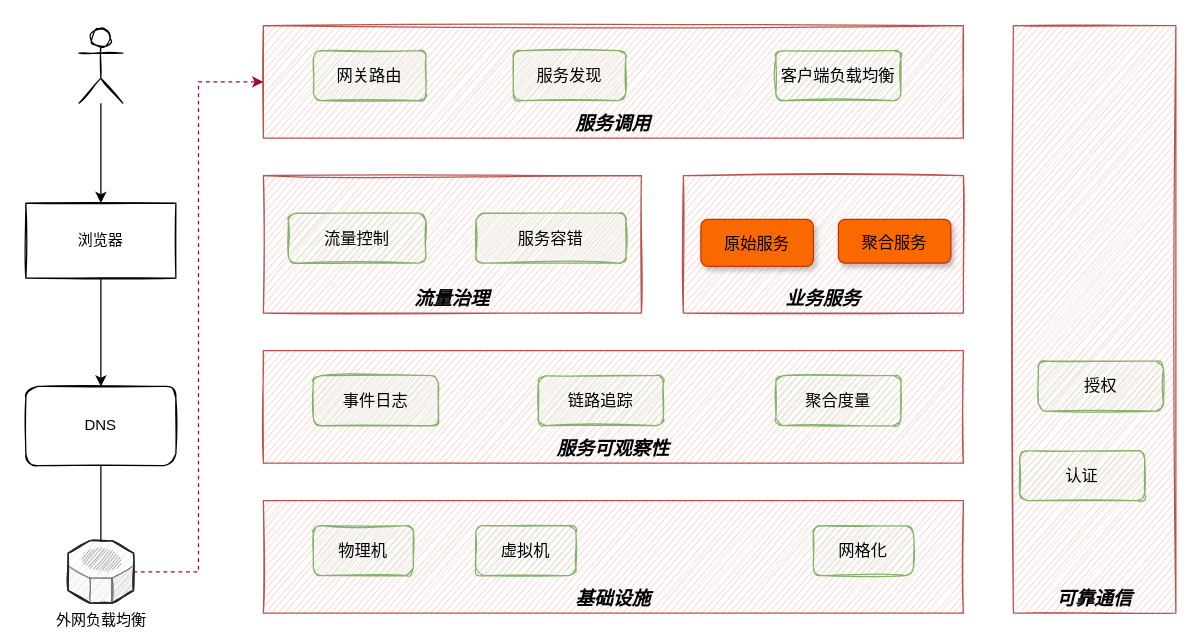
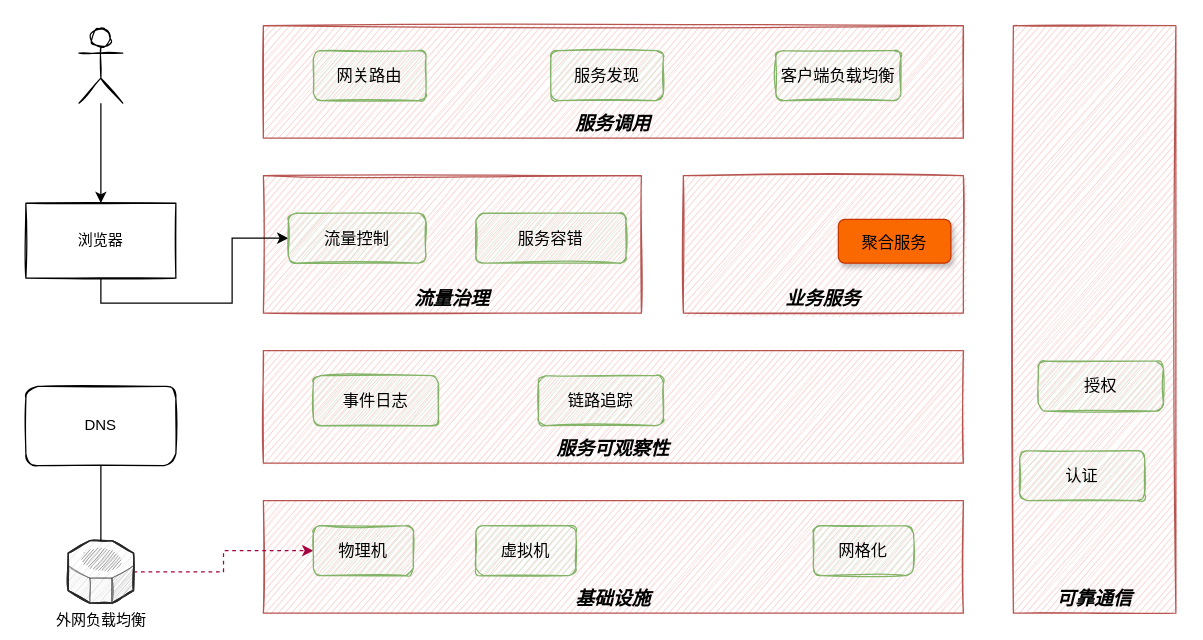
  <mxCell id="0" />
  <mxCell id="1" value="底框" style="" parent="0" />
  <mxCell id="2" value="服务可观察性" style="rounded=0;whiteSpace=wrap;html=1;sketch=1;verticalAlign=bottom;align=center;fontSize=15;fontStyle=3;container=0;fillColor=#f8cecc;strokeColor=#b85450;" vertex="1" parent="1"><mxGeometry x="210" y="280" width="560" height="90" as="geometry" /></mxCell>
  <mxCell id="3" value="基础设施" style="rounded=0;whiteSpace=wrap;html=1;sketch=1;verticalAlign=bottom;align=center;fontSize=15;fontStyle=3;container=0;fillColor=#f8cecc;strokeColor=#b85450;" vertex="1" parent="1"><mxGeometry x="210" y="400" width="560" height="90" as="geometry" /></mxCell>
  <mxCell id="4" value="服务调用" style="rounded=0;whiteSpace=wrap;html=1;sketch=1;verticalAlign=bottom;align=center;fontSize=15;fontStyle=3;container=0;fillColor=#f8cecc;strokeColor=#b85450;" vertex="1" parent="1"><mxGeometry x="210" y="20" width="560" height="90" as="geometry" /></mxCell>
  <mxCell id="5" value="可靠通信" style="rounded=0;whiteSpace=wrap;html=1;sketch=1;verticalAlign=bottom;align=center;fontSize=15;fontStyle=3;container=0;fillColor=#f8cecc;strokeColor=#b85450;" vertex="1" parent="1"><mxGeometry x="810" y="20" width="130" height="470" as="geometry" /></mxCell>
  <mxCell id="6" value="流量治理" style="rounded=0;whiteSpace=wrap;html=1;sketch=1;verticalAlign=bottom;align=center;fontSize=15;fontStyle=3;container=0;fillColor=#f8cecc;strokeColor=#b85450;" vertex="1" parent="1"><mxGeometry x="210" y="140" width="302.4" height="110" as="geometry" /></mxCell>
  <mxCell id="7" value="业务服务" style="rounded=0;whiteSpace=wrap;html=1;sketch=1;verticalAlign=bottom;align=center;fontSize=15;fontStyle=3;container=0;fillColor=#f8cecc;strokeColor=#b85450;" vertex="1" parent="1"><mxGeometry x="546" y="140" width="224.0" height="110" as="geometry" /></mxCell>
  <mxCell id="8" style="edgeStyle=orthogonalEdgeStyle;rounded=0;orthogonalLoop=1;jettySize=auto;html=1;exitX=0.5;exitY=1;exitDx=0;exitDy=0;fontSize=13;fontColor=#FFB366;" edge="1" parent="1" source="21" target="21"><mxGeometry relative="1" as="geometry" /></mxCell>
  <mxCell id="9" value="对象" style="" parent="0" />
  <mxCell id="10" value="浏览器" style="rounded=0;whiteSpace=wrap;html=1;sketch=1;" vertex="1" parent="9"><mxGeometry x="20" y="162" width="120" height="60" as="geometry" /></mxCell>
  <mxCell id="11" style="edgeStyle=orthogonalEdgeStyle;rounded=0;orthogonalLoop=1;jettySize=auto;html=1;" edge="1" parent="9" source="12" target="10"><mxGeometry relative="1" as="geometry"><mxPoint x="80" y="42" as="sourcePoint" /></mxGeometry></mxCell>
  <mxCell id="12" value="" style="shape=umlActor;verticalLabelPosition=bottom;verticalAlign=top;html=1;outlineConnect=0;sketch=1;" vertex="1" parent="9"><mxGeometry x="62.5" y="22" width="35" height="60" as="geometry" /></mxCell>
  <mxCell id="13" value="DNS" style="rounded=1;whiteSpace=wrap;html=1;sketch=1;" vertex="1" parent="9"><mxGeometry x="20" y="308.67" width="120" height="63.33" as="geometry" /></mxCell>
- <mxCell id="14" style="edgeStyle=orthogonalEdgeStyle;rounded=0;orthogonalLoop=1;jettySize=auto;html=1;exitX=0.5;exitY=1;exitDx=0;exitDy=0;" edge="1" parent="9" source="10" target="13"><mxGeometry relative="1" as="geometry"><mxPoint x="375" y="-11.333" as="targetPoint" /></mxGeometry></mxCell>
- <mxCell id="15" value="" style="edgeStyle=orthogonalEdgeStyle;rounded=0;orthogonalLoop=1;jettySize=auto;html=1;fontSize=13;fontColor=#FFFFFF;entryX=0;entryY=0.5;entryDx=0;entryDy=0;elbow=vertical;dashed=1;fillColor=#d80073;strokeColor=#A50040;" edge="1" parent="9" source="16" target="4"><mxGeometry relative="1" as="geometry"><mxPoint x="152.17" y="457.003" as="targetPoint" /></mxGeometry></mxCell>
+ <mxCell id="14" style="edgeStyle=orthogonalEdgeStyle;rounded=0;orthogonalLoop=1;jettySize=auto;html=1;exitX=0.5;exitY=1;exitDx=0;exitDy=0;" edge="1" parent="9" source="10" target="26"><mxGeometry relative="1" as="geometry"><mxPoint x="375" y="-11.333" as="targetPoint" /></mxGeometry></mxCell>
+ <mxCell id="15" value="" style="edgeStyle=orthogonalEdgeStyle;rounded=0;orthogonalLoop=1;jettySize=auto;html=1;fontSize=13;fontColor=#FFFFFF;elbow=vertical;dashed=1;fillColor=#d80073;strokeColor=#A50040;" edge="1" parent="9" source="16" target="31"><mxGeometry relative="1" as="geometry"><mxPoint x="152.17" y="457.003" as="targetPoint" /></mxGeometry></mxCell>
  <mxCell id="16" value="外网负载均衡" style="verticalLabelPosition=bottom;html=1;verticalAlign=top;strokeWidth=1;align=center;outlineConnect=0;dashed=0;outlineConnect=0;shape=mxgraph.aws3d.elasticLoadBalancing;fillColor=#ECECEC;strokeColor=#5E5E5E;aspect=fixed;sketch=1;" vertex="1" parent="9"><mxGeometry x="53.915" y="432.003" width="52.17" height="50" as="geometry" /></mxCell>
  <mxCell id="17" style="edgeStyle=orthogonalEdgeStyle;rounded=0;orthogonalLoop=1;jettySize=auto;html=1;exitX=0.5;exitY=1;exitDx=0;exitDy=0;endArrow=none;" edge="1" parent="9" source="13" target="16"><mxGeometry relative="1" as="geometry"><mxPoint x="535" y="-11.333" as="targetPoint" /></mxGeometry></mxCell>
  <mxCell id="18" value="事件日志" style="rounded=1;whiteSpace=wrap;html=1;sketch=1;fontSize=13;fillColor=#d5e8d4;strokeColor=#82b366;" vertex="1" parent="9"><mxGeometry x="250" y="300" width="100" height="40" as="geometry" /></mxCell>
  <mxCell id="19" value="链路追踪" style="rounded=1;whiteSpace=wrap;html=1;sketch=1;fontSize=13;fillColor=#d5e8d4;strokeColor=#82b366;" vertex="1" parent="9"><mxGeometry x="430" y="300" width="100" height="40" as="geometry" /></mxCell>
- <mxCell id="20" value="聚合度量" style="rounded=1;whiteSpace=wrap;html=1;sketch=1;fontSize=13;fillColor=#d5e8d4;strokeColor=#82b366;" vertex="1" parent="9"><mxGeometry x="620" y="300" width="100" height="40" as="geometry" /></mxCell>
  <mxCell id="21" value="认证" style="rounded=1;whiteSpace=wrap;html=1;sketch=1;fontSize=13;fillColor=#d5e8d4;strokeColor=#82b366;" vertex="1" parent="9"><mxGeometry x="815" y="360" width="100" height="40" as="geometry" /></mxCell>
  <mxCell id="22" value="授权" style="rounded=1;whiteSpace=wrap;html=1;sketch=1;fontSize=13;fillColor=#d5e8d4;strokeColor=#82b366;" vertex="1" parent="9"><mxGeometry x="830" y="288.34" width="100" height="40" as="geometry" /></mxCell>
- <mxCell id="23" value="服务发现" style="rounded=1;whiteSpace=wrap;html=1;sketch=1;fontSize=13;fillColor=#d5e8d4;strokeColor=#82b366;" vertex="1" parent="9"><mxGeometry x="410" y="40" width="90" height="40" as="geometry" /></mxCell>
+ <mxCell id="23" value="服务发现" style="rounded=1;whiteSpace=wrap;html=1;sketch=1;fontSize=13;fillColor=#d5e8d4;strokeColor=#82b366;" vertex="1" parent="9"><mxGeometry x="440" y="40" width="90" height="40" as="geometry" /></mxCell>
  <mxCell id="24" value="网关路由" style="rounded=1;whiteSpace=wrap;html=1;sketch=1;fontSize=13;fillColor=#d5e8d4;strokeColor=#82b366;" vertex="1" parent="9"><mxGeometry x="250" y="40" width="90" height="40" as="geometry" /></mxCell>
  <mxCell id="25" value="客户端负载均衡" style="rounded=1;whiteSpace=wrap;html=1;sketch=1;fontSize=13;fillColor=#d5e8d4;strokeColor=#82b366;" vertex="1" parent="9"><mxGeometry x="620" y="40" width="100" height="40" as="geometry" /></mxCell>
  <mxCell id="26" value="流量控制" style="rounded=1;whiteSpace=wrap;html=1;sketch=1;fontSize=13;fillColor=#d5e8d4;strokeColor=#82b366;" vertex="1" parent="9"><mxGeometry x="230" y="170" width="110" height="40" as="geometry" /></mxCell>
  <mxCell id="27" value="服务容错" style="rounded=1;whiteSpace=wrap;html=1;sketch=1;fontSize=13;fillColor=#d5e8d4;strokeColor=#82b366;" vertex="1" parent="9"><mxGeometry x="380" y="170" width="120" height="40" as="geometry" /></mxCell>
- <mxCell id="28" value="原始服务" style="rounded=1;whiteSpace=wrap;html=1;sketch=0;fontSize=13;fillColor=#fa6800;strokeColor=#C73500;fontColor=#000000;shadow=1;" vertex="1" parent="9"><mxGeometry x="560" y="175" width="90" height="37.5" as="geometry" /></mxCell>
  <mxCell id="29" value="聚合服务" style="rounded=1;whiteSpace=wrap;html=1;sketch=0;fontSize=13;fillColor=#fa6800;strokeColor=#C73500;fontColor=#000000;shadow=1;" vertex="1" parent="9"><mxGeometry x="670" y="175" width="90" height="35" as="geometry" /></mxCell>
  <mxCell id="30" style="edgeStyle=orthogonalEdgeStyle;rounded=0;orthogonalLoop=1;jettySize=auto;html=1;exitX=0.5;exitY=1;exitDx=0;exitDy=0;fontSize=13;fontColor=#FFB366;" edge="1" parent="9" source="29" target="29"><mxGeometry relative="1" as="geometry" /></mxCell>
  <mxCell id="31" value="物理机" style="rounded=1;whiteSpace=wrap;html=1;sketch=1;fontSize=13;fillColor=#d5e8d4;strokeColor=#82b366;" vertex="1" parent="9"><mxGeometry x="250" y="420" width="80" height="40" as="geometry" /></mxCell>
  <mxCell id="32" value="虚拟机" style="rounded=1;whiteSpace=wrap;html=1;sketch=1;fontSize=13;fillColor=#d5e8d4;strokeColor=#82b366;" vertex="1" parent="9"><mxGeometry x="380" y="420" width="80" height="40" as="geometry" /></mxCell>
  <mxCell id="33" value="网格化" style="rounded=1;whiteSpace=wrap;html=1;sketch=1;fontSize=13;fillColor=#d5e8d4;strokeColor=#82b366;" vertex="1" parent="9"><mxGeometry x="650" y="420" width="80" height="40" as="geometry" /></mxCell>
